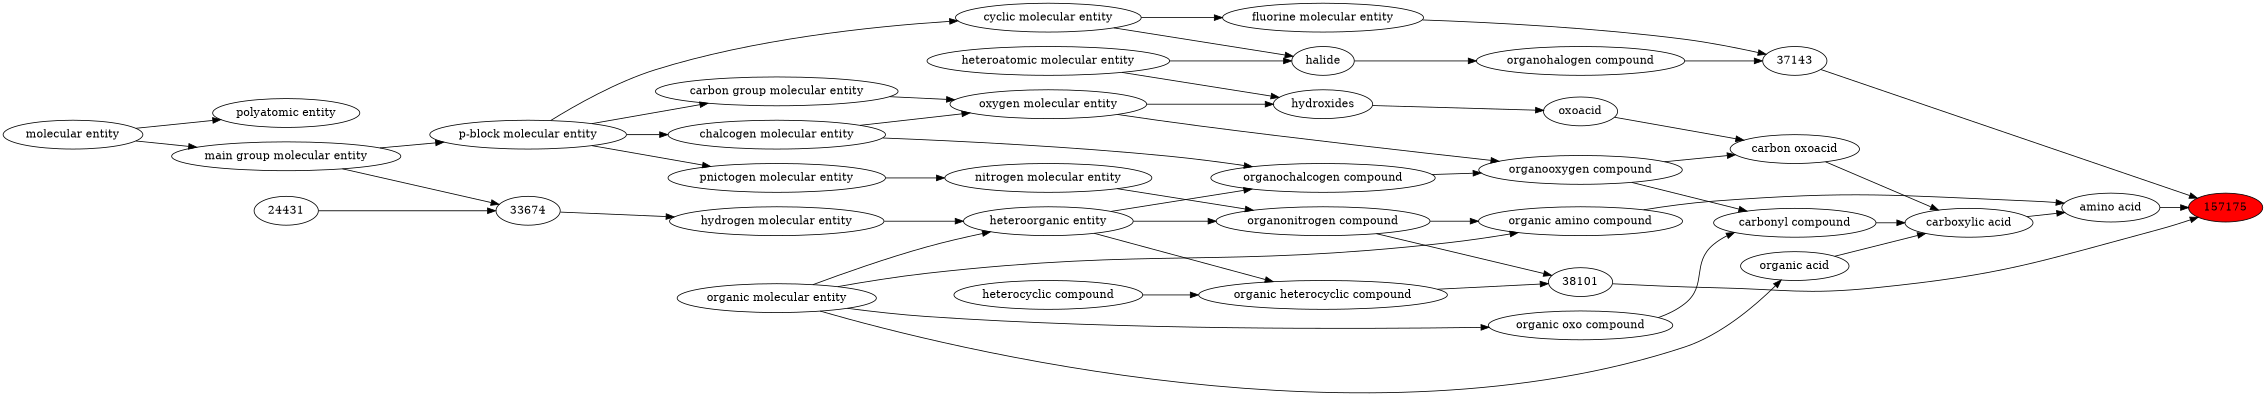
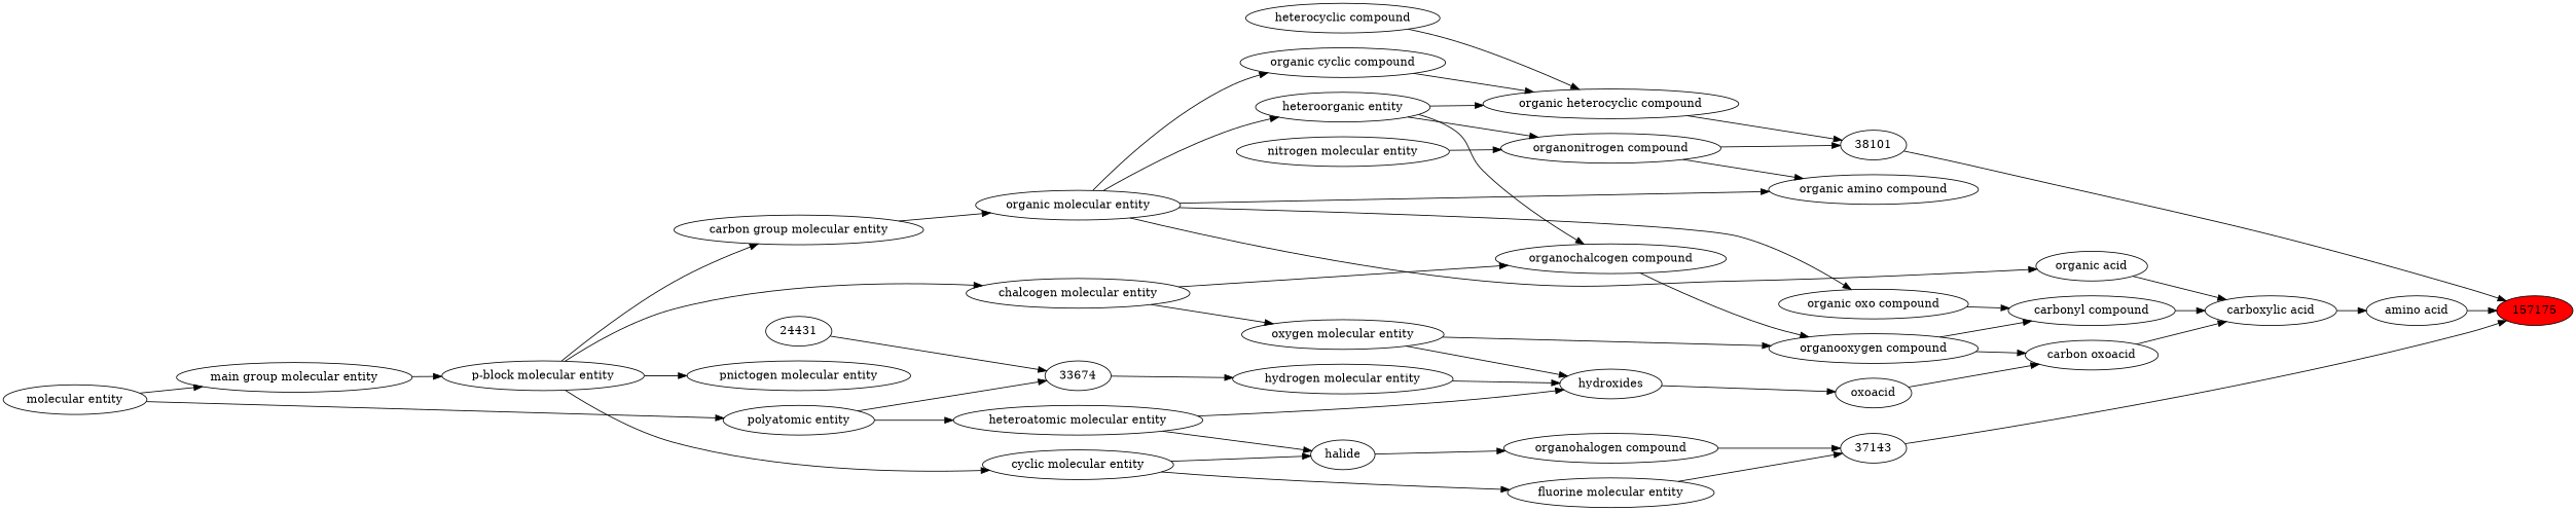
  digraph {
    rankdir=LR
    n1 [fillcolor=red label=157175 style=filled]
    n2 [label=38101]
    n3 [label=37143]
    n4 [label="amino acid"]
    n5 [label="organic heterocyclic compound"]
    n6 [label="organonitrogen compound"]
    n7 [label="organic amino compound"]
    n8 [label="organohalogen compound"]
    n9 [label="fluorine molecular entity"]
    n10 [label="carboxylic acid"]
    n11 [label="heteroorganic entity"]
    n12 [label="organochalcogen compound"]
    n13 [label="organooxygen compound"]
+   n14 [label="organic cyclic compound"]
    n15 [label="heterocyclic compound"]
    n16 [label="nitrogen molecular entity"]
    n17 [label=halide]
    n18 [label="cyclic molecular entity"]
    n19 [label="carbonyl compound"]
    n20 [label="carbon oxoacid"]
    n21 [label="organic acid"]
    n22 [label="organic molecular entity"]
    n23 [label="organic oxo compound"]
    n24 [label="pnictogen molecular entity"]
    n25 [label="heteroatomic molecular entity"]
    n26 [label=hydroxides]
    n27 [label=oxoacid]
    n28 [label="p-block molecular entity"]
    n29 [label="carbon group molecular entity"]
    n30 [label="chalcogen molecular entity"]
    n31 [label="oxygen molecular entity"]
    n32 [label="polyatomic entity"]
    n33 [label="main group molecular entity"]
    n34 [label=33674]
    n35 [label="hydrogen molecular entity"]
    n36 [label="molecular entity"]
    n37 [label=24431]
    n2 -> n1
    n3 -> n1
    n4 -> n1
    n5 -> n2
    n6 -> n2
    n6 -> n7
-   n7 -> n4
    n8 -> n3
    n9 -> n3
    n10 -> n4
    n11 -> n5
    n11 -> n6
    n11 -> n12
    n12 -> n13
    n13 -> n19
    n13 -> n20
+   n14 -> n5
    n15 -> n5
    n16 -> n6
    n17 -> n8
    n18 -> n9
    n18 -> n17
    n19 -> n10
    n20 -> n10
    n21 -> n10
    n22 -> n7
    n22 -> n11
+   n22 -> n14
    n22 -> n21
    n22 -> n23
    n23 -> n19
-   n24 -> n16
    n25 -> n17
    n25 -> n26
    n26 -> n27
    n27 -> n20
    n28 -> n18
    n28 -> n24
    n28 -> n29
    n28 -> n30
-   n29 -> n31
+   n29 -> n22
    n30 -> n12
    n30 -> n31
    n31 -> n13
    n31 -> n26
+   n32 -> n25
    n33 -> n28
-   n33 -> n34
+   n32 -> n34
    n34 -> n35
-   n35 -> n11
+   n35 -> n26
    n36 -> n32
    n36 -> n33
    n37 -> n34
  }
